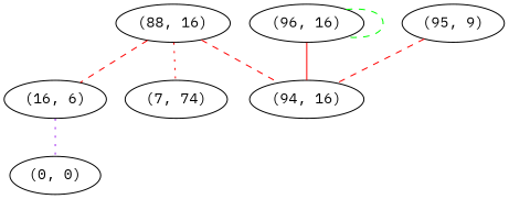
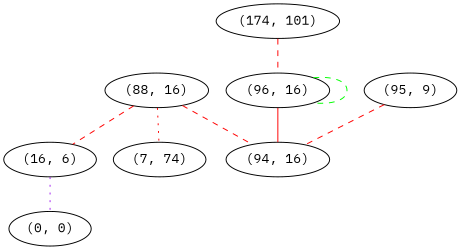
  graph {
    fontname="IBM Plex Mono"
    node [fontname="IBM Plex Mono"]
    edge [color=red fontname="IBM Plex Mono" style=dashed weight=1]
    n1 [label="(16, 6)"]
    "(88, 16)"
    n3 [label="(7, 74)"]
    "(94, 16)"
    "(0, 0)"
+   "(174, 101)"
    "(96, 16)"
    "(95, 9)"
    n1 -- "(0, 0)" [color=purple style=dotted weight=4]
    "(88, 16)" -- n1
    "(88, 16)" -- n3 [style=dotted]
    "(88, 16)" -- "(94, 16)"
+   "(174, 101)" -- "(96, 16)"
    "(96, 16)" -- "(94, 16)" [style=solid]
    "(96, 16)" -- "(96, 16)" [color=green weight=2]
    "(95, 9)" -- "(94, 16)"
  }
